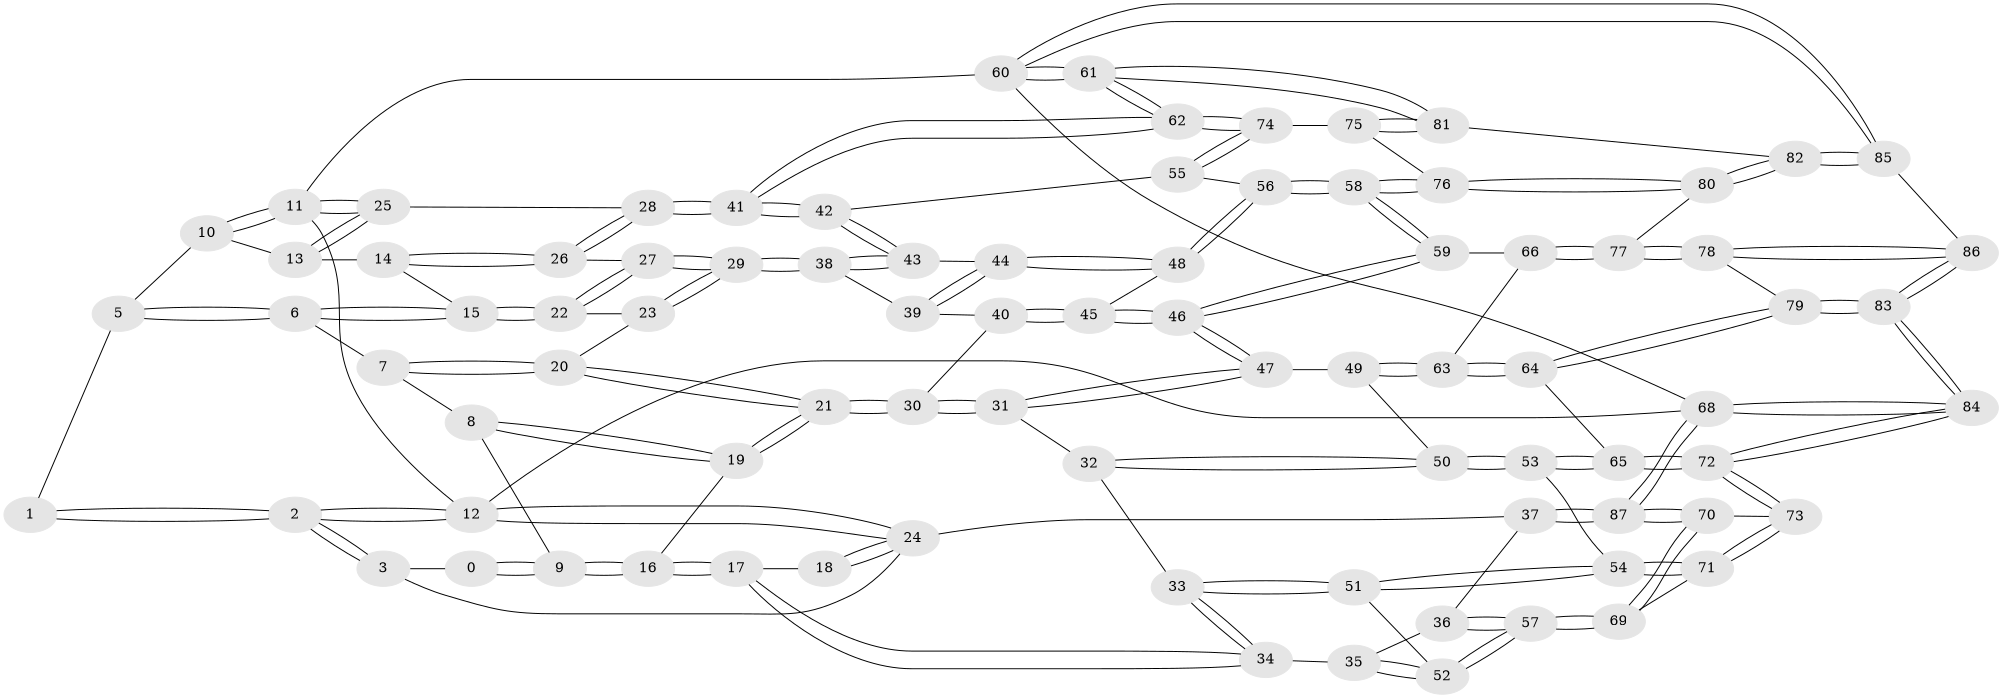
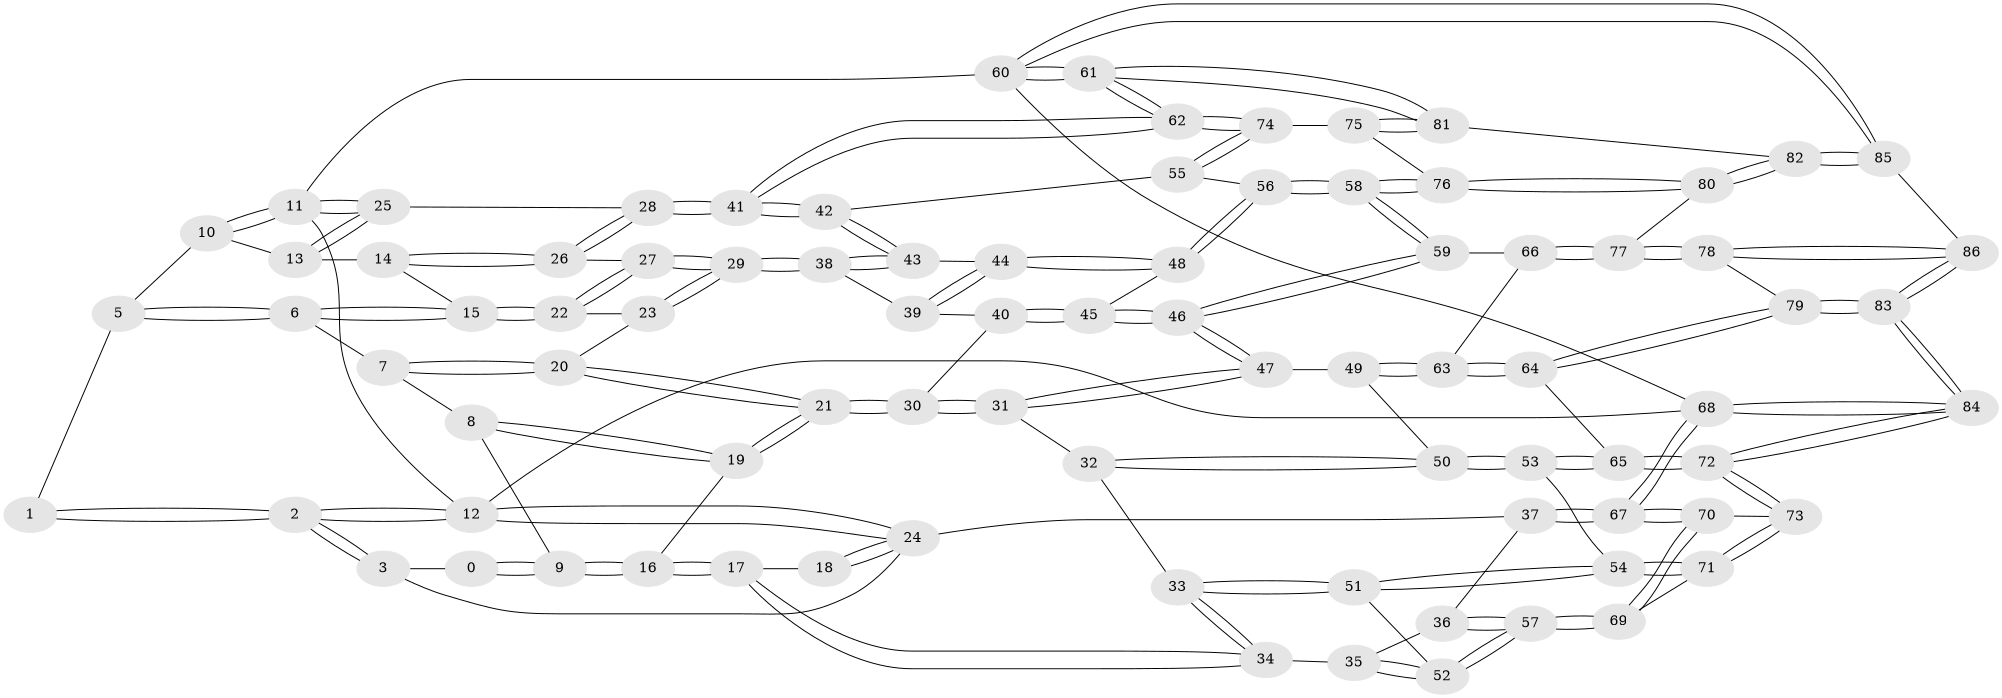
  graph {
    rankdir=LR
    node [color=gray90 style=filled]
    1
    2
    5
    3
    12
    6
    10
    n8 [label=0]
    24
    68
    9
    18
    16
    7
    15
    11
    13
    8
    20
    22
    19
    21
    23
    17
    25
    60
    14
    28
    61
    85
    37
    84
    26
    27
    34
    35
    30
    29
    31
    40
    38
-   67 [label=87]
+   67
    41
    42
    62
    39
    43
    32
    47
    45
    33
    50
    49
    51
    53
    52
    54
    36
    57
    69
    70
    44
    48
    46
    55
    74
    56
    59
    66
    63
    58
    64
    65
    71
    72
    73
    75
    76
    80
    77
    81
    86
    82
    79
    83
    78
    1 -- 2
    1 -- 2
    1 -- 5
    2 -- 3
    2 -- 3
    2 -- 12
    2 -- 12
    5 -- 6
    5 -- 6
    5 -- 10
    3 -- n8
    3 -- 24
    12 -- 24
    12 -- 24
    12 -- 68
    6 -- 7
    6 -- 15
    6 -- 15
    10 -- 11
    10 -- 11
    10 -- 13
    n8 -- 9
    n8 -- 9
    24 -- 37
    68 -- 84
    68 -- 84
    9 -- 16
    9 -- 16
    18 -- 24
    18 -- 24
    16 -- 19
    16 -- 17
    16 -- 17
    7 -- 8
    7 -- 20
    7 -- 20
    15 -- 22
    15 -- 22
    11 -- 12
    11 -- 25
    11 -- 25
    11 -- 60
    13 -- 25
    13 -- 25
    13 -- 14
    8 -- 9
    8 -- 19
    8 -- 19
    20 -- 21
    20 -- 21
    20 -- 23
    22 -- 23
    22 -- 27
    22 -- 27
    19 -- 21
    19 -- 21
    21 -- 30
    21 -- 30
    23 -- 29
    23 -- 29
    17 -- 18
    17 -- 34
    17 -- 34
    25 -- 28
    60 -- 68
    60 -- 61
    60 -- 61
    60 -- 85
    60 -- 85
    14 -- 15
    14 -- 26
    14 -- 26
    28 -- 41
    28 -- 41
    61 -- 62
    61 -- 62
    61 -- 81
    61 -- 81
    85 -- 86
    37 -- 67
    37 -- 67
    26 -- 28
    26 -- 28
    26 -- 27
    27 -- 29
    27 -- 29
    34 -- 35
    35 -- 52
    35 -- 52
    35 -- 36
    30 -- 31
    30 -- 31
    30 -- 40
    29 -- 38
    29 -- 38
    31 -- 32
    31 -- 47
    31 -- 47
    40 -- 45
    40 -- 45
    38 -- 39
    38 -- 43
    38 -- 43
    67 -- 68
    67 -- 68
    67 -- 70
    67 -- 70
    41 -- 42
    41 -- 42
    41 -- 62
    41 -- 62
    42 -- 43
    42 -- 43
    42 -- 55
    62 -- 74
    62 -- 74
    39 -- 40
    39 -- 44
    39 -- 44
    43 -- 44
    32 -- 33
    32 -- 50
    32 -- 50
    47 -- 49
    45 -- 48
    45 -- 46
    45 -- 46
    33 -- 34
    33 -- 34
    33 -- 51
    33 -- 51
    50 -- 53
    50 -- 53
    49 -- 50
    49 -- 63
    49 -- 63
    51 -- 52
    51 -- 54
    51 -- 54
    53 -- 54
    53 -- 65
    53 -- 65
    52 -- 57
    52 -- 57
    54 -- 71
    54 -- 71
    36 -- 37
    36 -- 57
    36 -- 57
    57 -- 69
    57 -- 69
    69 -- 70
    69 -- 70
    69 -- 71
    70 -- 73
    44 -- 48
    44 -- 48
    48 -- 56
    48 -- 56
    46 -- 47
    46 -- 47
    46 -- 59
    46 -- 59
    55 -- 74
    55 -- 74
    55 -- 56
    74 -- 75
    56 -- 58
    56 -- 58
    59 -- 66
    66 -- 77
    66 -- 77
    63 -- 66
    63 -- 64
    63 -- 64
    58 -- 59
    58 -- 59
    58 -- 76
    58 -- 76
    64 -- 65
    64 -- 79
    64 -- 79
    65 -- 72
    65 -- 72
    71 -- 73
    71 -- 73
    72 -- 84
    72 -- 84
    72 -- 73
    72 -- 73
    75 -- 76
    75 -- 81
    75 -- 81
    76 -- 80
    76 -- 80
    80 -- 82
    80 -- 82
    77 -- 80
    77 -- 78
    77 -- 78
    81 -- 82
    82 -- 85
    82 -- 85
    79 -- 83
    79 -- 83
    83 -- 84
    83 -- 84
    83 -- 86
    83 -- 86
    78 -- 86
    78 -- 86
    78 -- 79
  }
